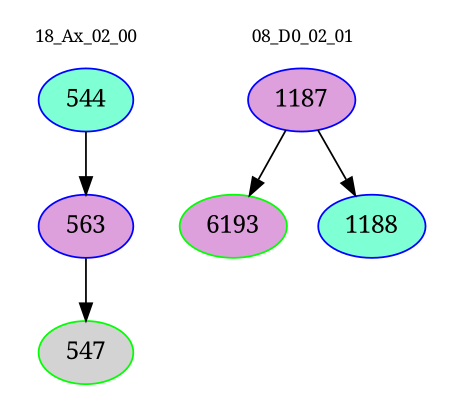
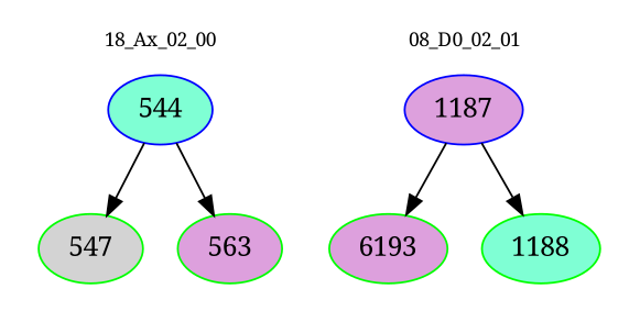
  digraph {
    fontname="Noto Serif"
    node [color=green fillcolor=plum fontname="Noto Serif" style=filled]
    edge [color=black fontname="Noto Serif"]
    n1 [color=blue fillcolor=aquamarine label=544]
    n2 [fillcolor=lightgrey label=547]
-   n3 [color=blue label=563]
+   n3 [label=563]
    n4 [color=blue label=1187]
    n5 [label=6193]
-   n6 [color=blue fillcolor=aquamarine label=1188]
+   n6 [fillcolor=aquamarine label=1188]
    subgraph cluster_1 {
      color=white
      fontsize=10
      label="18_Ax_02_00"
      n1
      n2
      n3
    }
    subgraph cluster_2 {
      color=white
      fontsize=10
      label="08_D0_02_01"
      n4
      n5
      n6
    }
-   n3 -> n2
+   n1 -> n2
    n1 -> n3
    n4 -> n5
    n4 -> n6
  }
